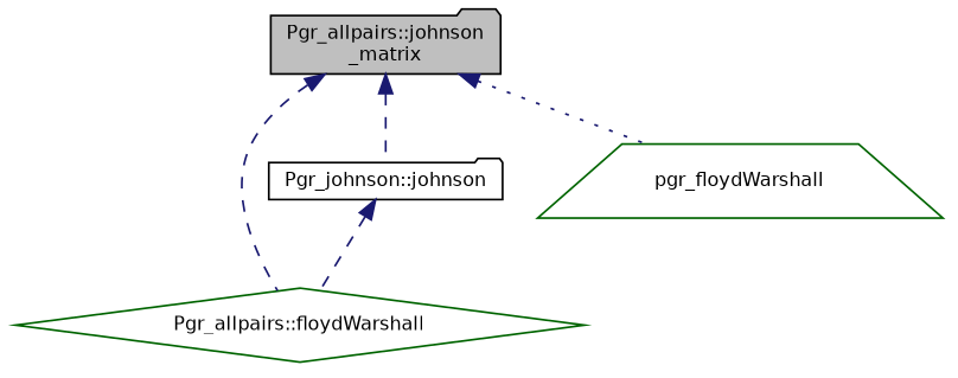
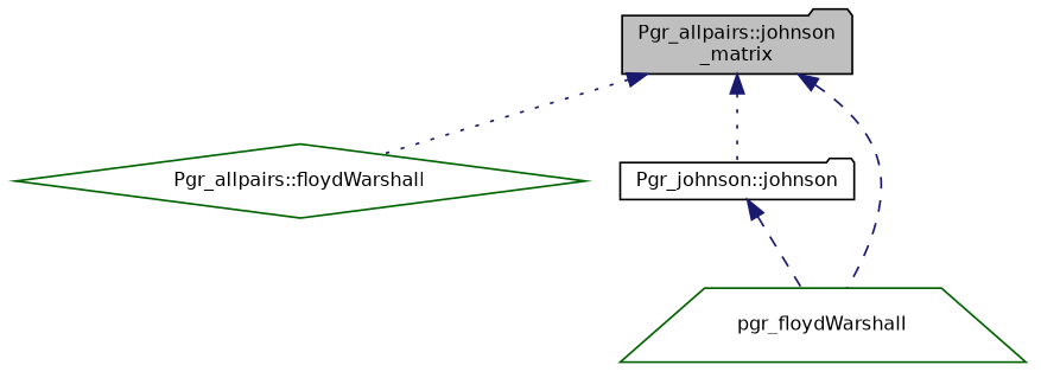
  digraph {
    rankdir=TB
    node [color=black fillcolor=white fontname=Helvetica fontsize=10 shape=folder style=filled]
    edge [color=midnightblue dir=back fontname=Helvetica fontsize=10 labelfontname=Helvetica labelfontsize=10 style=dotted]
    n1 [fillcolor=grey75 fontcolor=black height=0.2 label="Pgr_allpairs::johnson\l_matrix" width=0.4]
    n2 [color=darkgreen height=0.2 label="Pgr_allpairs::floydWarshall" shape=diamond width=0.4]
    n3 [height=0.2 label="Pgr_johnson::johnson" width=0.4]
    n4 [color=darkgreen height=0.2 label=pgr_floydWarshall shape=trapezium width=0.4]
-   n1 -> n2 [style=dashed]
-   n1 -> n3 [style=dashed]
-   n1 -> n4
-   n3 -> n2 [style=dashed]
+   n1 -> n2
+   n1 -> n3
+   n1 -> n4 [style=dashed]
+   n3 -> n4 [style=dashed]
  }
